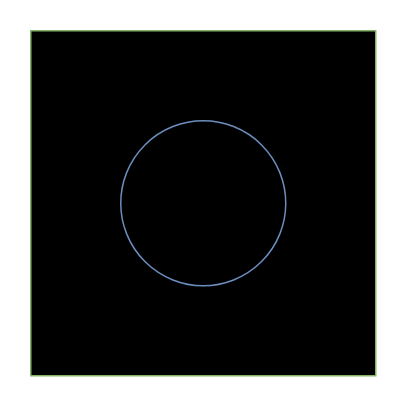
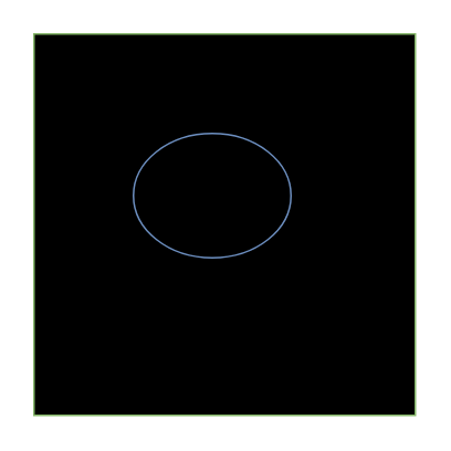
  <mxCell id="0" />
  <mxCell id="1" parent="0" />
  <mxCell id="2" value="" style="group" vertex="1" connectable="0" parent="1"><mxGeometry x="20" y="20" width="230" height="230" as="geometry" /></mxCell>
  <mxCell id="3" value="" style="whiteSpace=wrap;html=1;aspect=fixed;fillColor=#d5e8d4;strokeColor=#82b366;gradientColor=light-dark(#60b43c, #EDEDED);" vertex="1" parent="2"><mxGeometry width="230" height="230" as="geometry" /></mxCell>
- <mxCell id="4" value="&lt;b&gt;Backend Nodejs&lt;/b&gt;" style="ellipse;whiteSpace=wrap;html=1;aspect=fixed;fillColor=#dae8fc;strokeColor=#6c8ebf;gradientColor=light-dark(#549c90, #ededed);" vertex="1" parent="2"><mxGeometry x="60" y="60" width="110" height="110" as="geometry" /></mxCell>
+ <mxCell id="4" value="&lt;b&gt;Backend Nodejs&lt;/b&gt;" style="ellipse;whiteSpace=wrap;html=1;aspect=fixed;fillColor=#dae8fc;strokeColor=#6c8ebf;gradientColor=light-dark(#549c90, #ededed);" vertex="1" parent="2"><mxGeometry x="60" y="60" width="95" height="75" as="geometry" /></mxCell>
